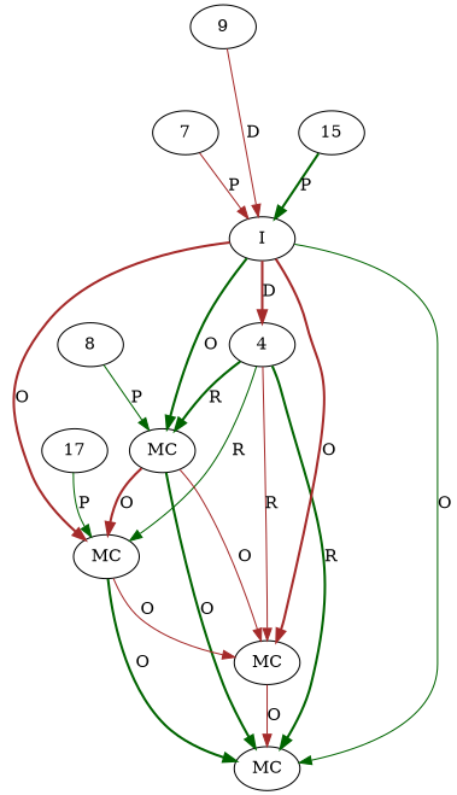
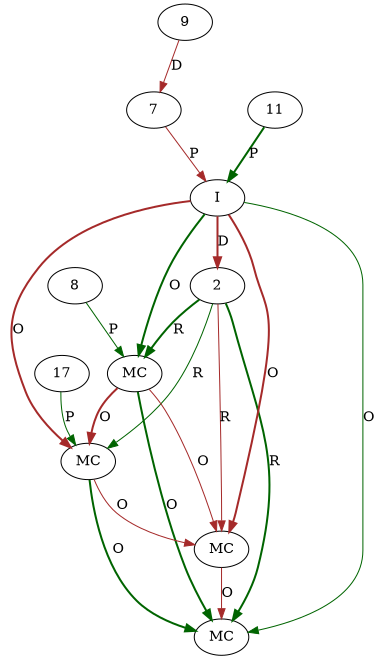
  digraph {
    node [t=StrTokenizer]
    edge [color=brown style=solid]
    n1 [l=421 label=MC s="next()"]
    n2 [l=423 label=MC s="hasNext()"]
-   2 [n=tok label=4]
+   2 [n=tok]
    n4 [l=418 label=MC s="setIgnoreEmptyTokens()"]
    n5 [l=419 label=MC s="setEmptyTokenAsNull()"]
    n6 [l=416 label=I]
    7 [n=input t=String]
    8 [t=boolean v=false]
    9 [t=String v="a:'b':"]
    n10 [label=17 t=boolean v=true]
-   11 [t=char v="'\''" label=15]
+   11 [t=char v="'\''"]
    n1 -> n2 [label=O]
    2 -> n1 [label=R]
    2 -> n2 [color=darkgreen label=R style=bold]
    2 -> n4 [color=darkgreen label=R style=bold]
    2 -> n5 [color=darkgreen label=R]
    n4 -> n1 [label=O]
    n4 -> n2 [color=darkgreen label=O style=bold]
    n4 -> n5 [label=O style=bold]
    n5 -> n1 [label=O]
    n5 -> n2 [color=darkgreen label=O style=bold]
    n6 -> n1 [label=O style=bold]
    n6 -> n2 [color=darkgreen label=O]
    n6 -> 2 [label=D style=bold]
    n6 -> n4 [color=darkgreen label=O style=bold]
    n6 -> n5 [label=O style=bold]
    7 -> n6 [label=P]
    8 -> n4 [color=darkgreen label=P]
-   9 -> n6 [label=D]
+   9 -> 7 [label=D]
    n10 -> n5 [color=darkgreen label=P]
    11 -> n6 [color=darkgreen label=P style=bold]
  }
